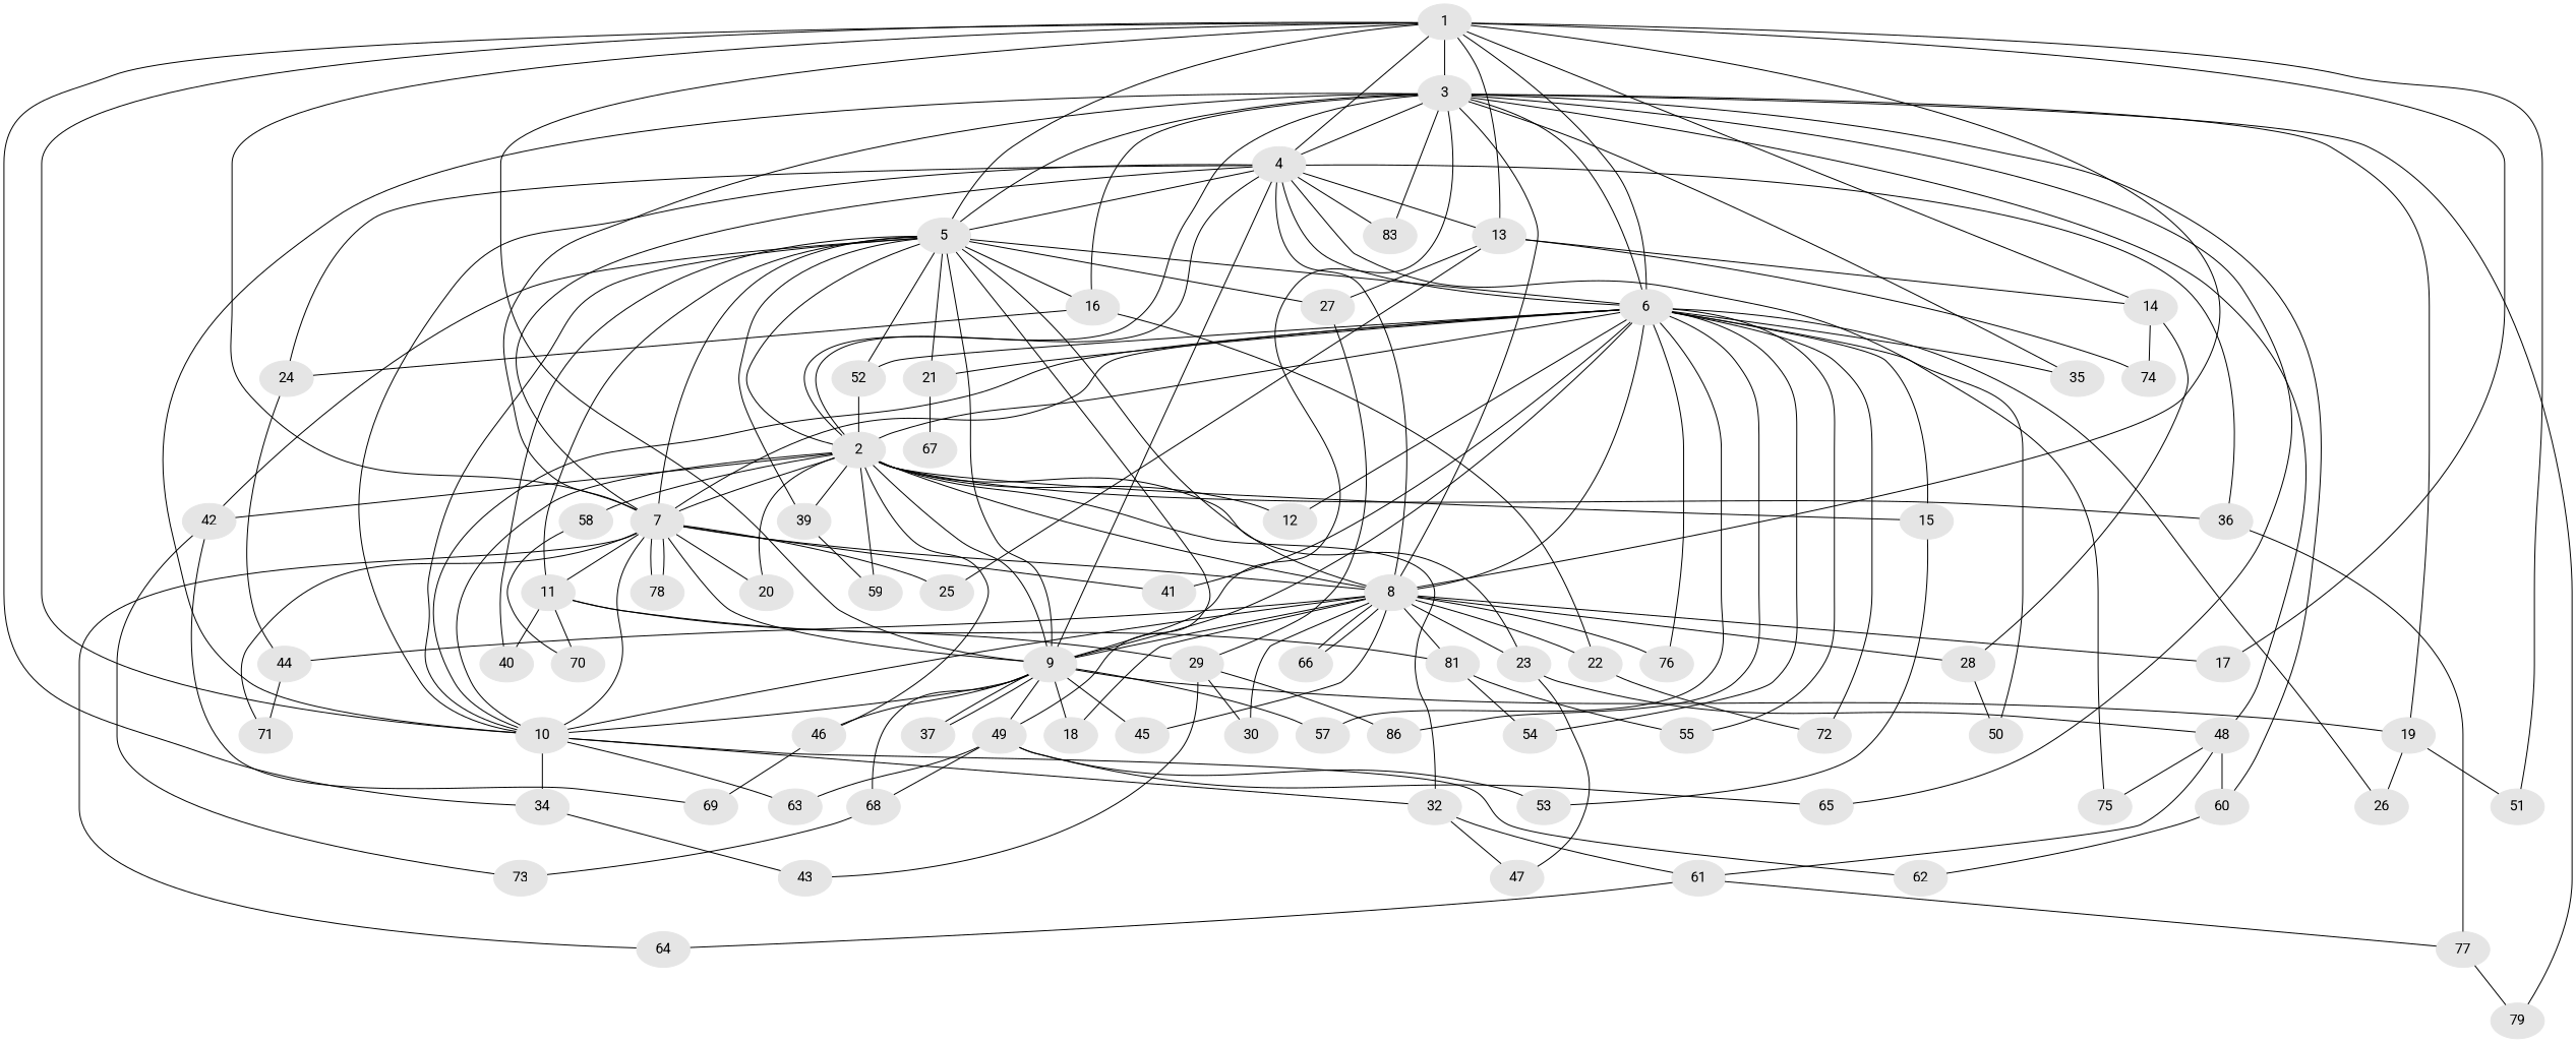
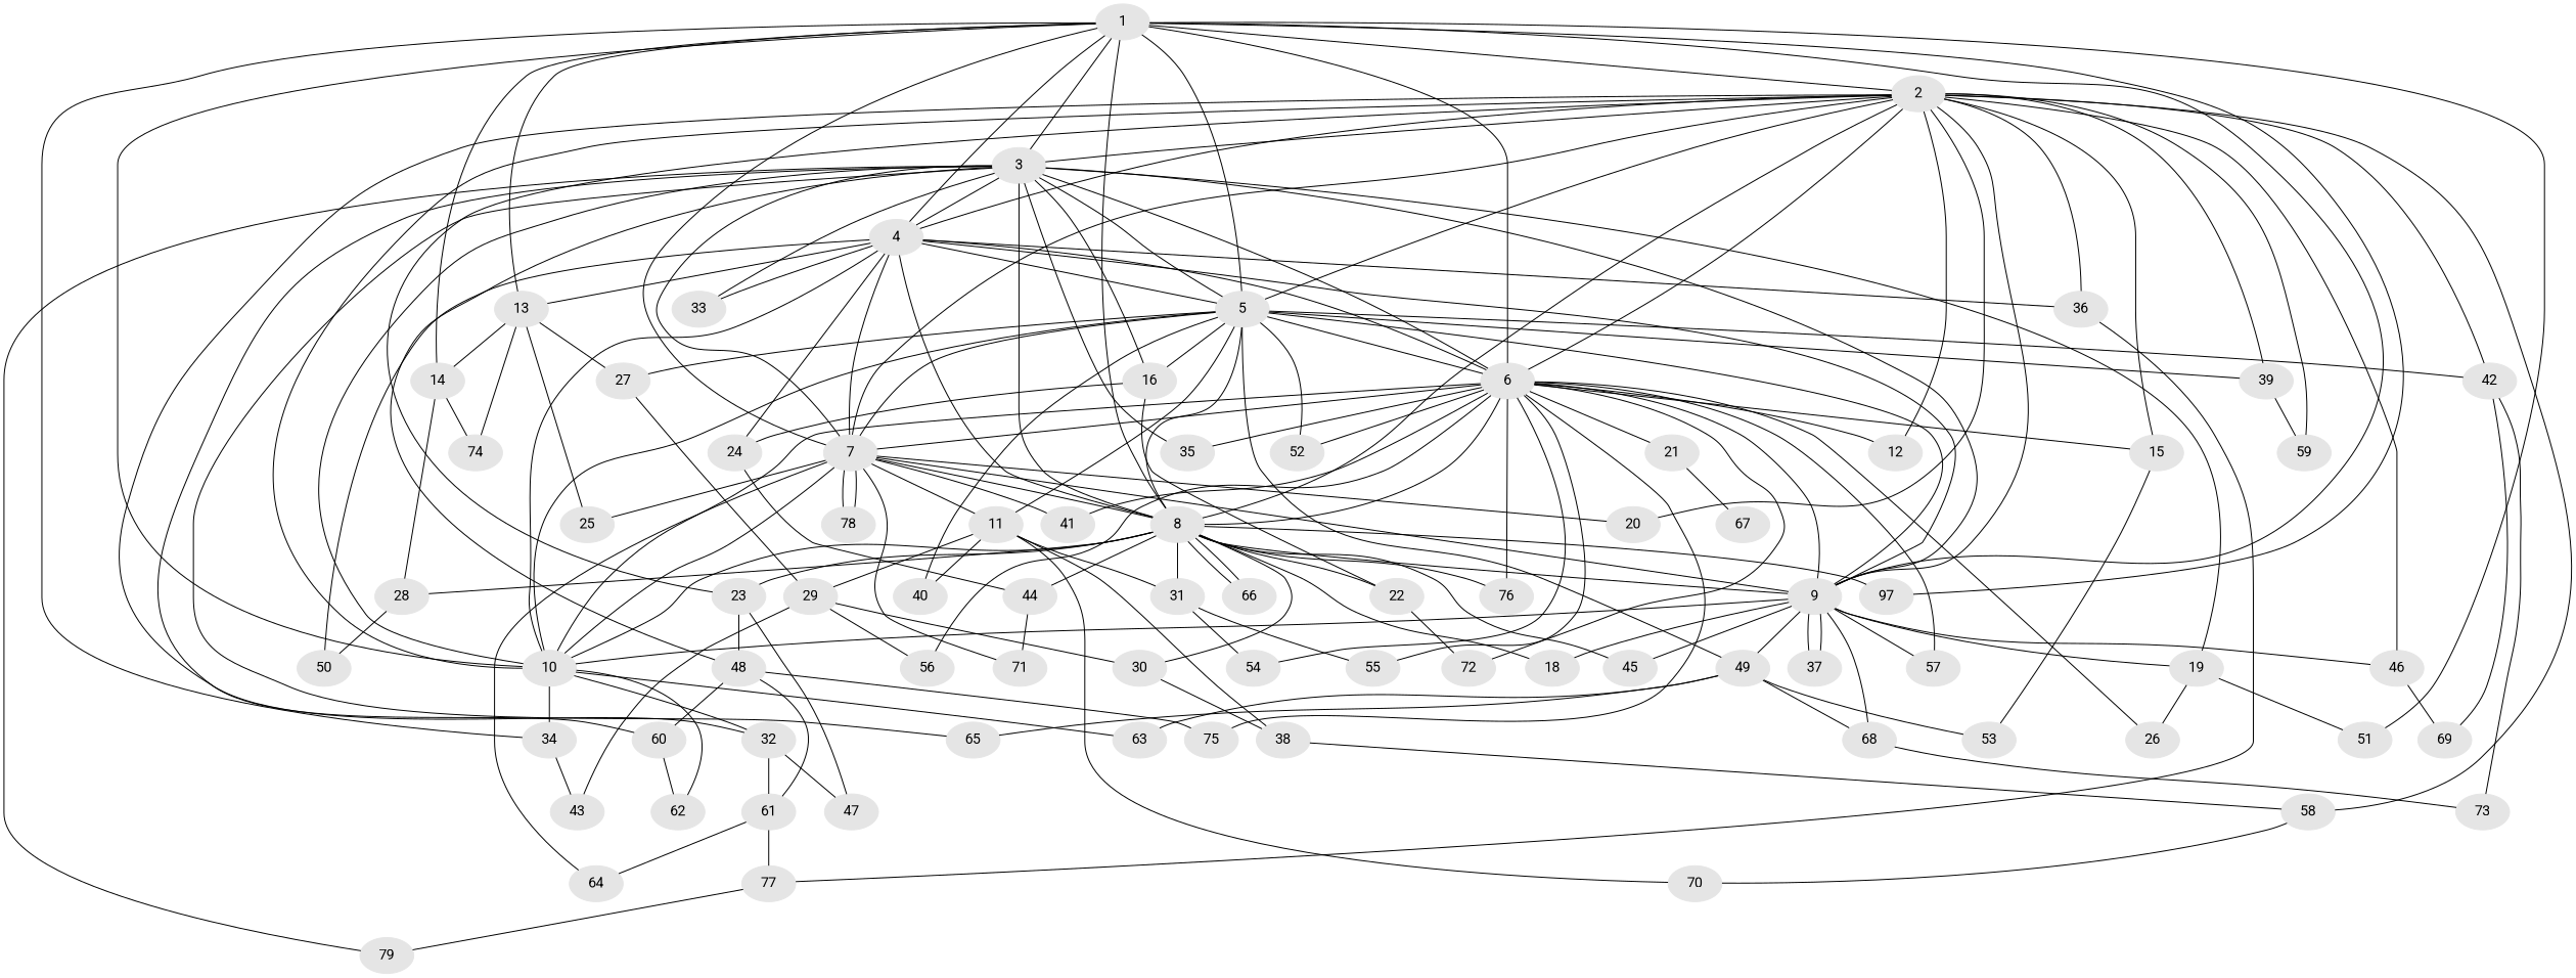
  graph {
    fontname=Roboto
    node [color=gray90 fontname=Roboto style=filled]
    edge [fontname=Roboto]
    1
    2
    3
    4
    5
    6
    7
    8
    9
    10
    13
    14
-   17
+   17 [label=97]
    34
    51
    12
    15
    20
    23
    32
    36
    39
    42
    46
    58
    59
    16
    19
-   33 [label=83]
+   33
    35
    48
    60
    65
    79
    24
    50
    11
    21
    27
    40
    49
    52
    26
    41
    54
    55
-   56 [label=86]
+   56
    57
    72
    75
    76
    25
    64
    71
    78
    18
    22
    28
    30
-   31 [label=81]
+   31
    44
    45
    66
    37
    68
    62
    63
    74
    43
    53
    47
    61
    77
    69
    73
    70
    29
+   38
    67
-   52 -- 2
+   1 -- 2
    1 -- 3
    1 -- 4
    1 -- 5
    1 -- 6
    1 -- 7
    1 -- 8
    1 -- 9
    1 -- 10
    1 -- 13
    1 -- 14
    1 -- 17
    1 -- 34
    1 -- 51
    2 -- 3
    2 -- 4
    2 -- 5
    2 -- 6
    2 -- 7
    2 -- 8
    2 -- 9
    2 -- 10
    2 -- 12
    2 -- 15
    2 -- 20
    2 -- 23
    2 -- 32
    2 -- 36
    2 -- 39
    2 -- 42
    2 -- 46
    2 -- 58
    2 -- 59
    3 -- 4
    3 -- 5
    3 -- 6
    3 -- 7
    3 -- 8
    3 -- 9
    3 -- 10
    3 -- 16
    3 -- 19
    3 -- 33
    3 -- 35
    3 -- 48
    3 -- 60
    3 -- 65
    3 -- 79
    4 -- 5
    4 -- 6
    4 -- 7
    4 -- 8
    4 -- 9
    4 -- 10
    4 -- 13
    4 -- 36
    4 -- 33
    4 -- 24
    4 -- 50
    5 -- 6
    5 -- 7
    5 -- 8
    5 -- 9
    5 -- 10
    5 -- 39
    5 -- 42
    5 -- 16
    5 -- 11
-   5 -- 21
    5 -- 27
    5 -- 40
    5 -- 49
    5 -- 52
    6 -- 7
    6 -- 8
    6 -- 9
    6 -- 10
    6 -- 12
    6 -- 15
    6 -- 35
    6 -- 21
    6 -- 52
    6 -- 26
    6 -- 41
    6 -- 54
    6 -- 55
    6 -- 56
    6 -- 57
    6 -- 72
    6 -- 75
    6 -- 76
    7 -- 8
    7 -- 9
    7 -- 10
    7 -- 20
    7 -- 11
    7 -- 41
    7 -- 25
    7 -- 64
    7 -- 71
    7 -- 78
    7 -- 78
    8 -- 9
    8 -- 10
    8 -- 17
    8 -- 23
    8 -- 76
    8 -- 18
    8 -- 22
    8 -- 28
    8 -- 30
    8 -- 31
    8 -- 44
    8 -- 45
    8 -- 66
    8 -- 66
    9 -- 10
    9 -- 46
    9 -- 19
    9 -- 49
    9 -- 57
    9 -- 18
    9 -- 45
    9 -- 37
    9 -- 37
    9 -- 68
    10 -- 34
    10 -- 32
    10 -- 62
    10 -- 63
    13 -- 14
    13 -- 27
    13 -- 25
    13 -- 74
    14 -- 28
    14 -- 74
    34 -- 43
    15 -- 53
    23 -- 48
    23 -- 47
    32 -- 47
    32 -- 61
    36 -- 77
    39 -- 59
    42 -- 69
    42 -- 73
    46 -- 69
    58 -- 70
    16 -- 24
    16 -- 22
    19 -- 51
    19 -- 26
    48 -- 60
    48 -- 75
    48 -- 61
    60 -- 62
    24 -- 44
    11 -- 40
    11 -- 31
    11 -- 70
    11 -- 29
+   11 -- 38
    21 -- 67
    27 -- 29
    49 -- 65
    49 -- 68
    49 -- 63
    49 -- 53
    22 -- 72
    28 -- 50
+   30 -- 38
    31 -- 54
    31 -- 55
    44 -- 71
    68 -- 73
    61 -- 64
    61 -- 77
    77 -- 79
    29 -- 56
    29 -- 30
    29 -- 43
+   38 -- 58
  }
